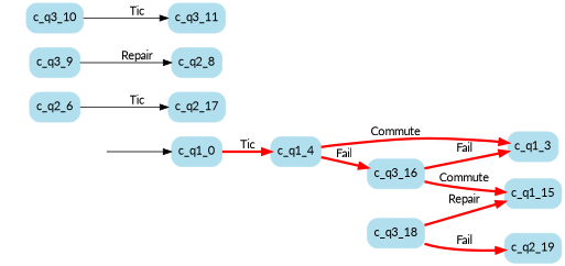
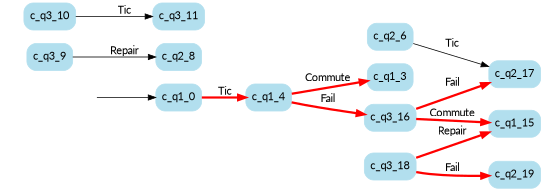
  digraph {
    fontname=Lato
    rankdir=LR
    node [fontname=Lato style="rounded, filled" color=lightblue2 shape=box]
    edge [fontname=Lato color=red penwidth=3]
    start_c_q1_0 [style=invisible color="" shape=""]
    n2 [label=c_q1_0]
    n3 [label=c_q1_4]
    n4 [label=c_q3_16]
    n5 [label=c_q2_17]
    n6 [label=c_q1_15]
    n7 [label=c_q3_18]
    n8 [label=c_q2_19]
    n9 [label=c_q1_3]
    n10 [label=c_q3_9]
    n11 [label=c_q2_8]
    n12 [label=c_q2_6]
    n13 [label=c_q3_11]
    n14 [label=c_q3_10]
    start_c_q1_0 -> n2 [color="" penwidth=""]
    n2 -> n3 [label=Tic]
    n3 -> n4 [label=Fail]
    n3 -> n9 [label=Commute]
-   n4 -> n9 [label=Fail]
+   n4 -> n5 [label=Fail]
    n4 -> n6 [label=Commute]
    n7 -> n6 [label=Repair]
    n7 -> n8 [label=Fail]
    n10 -> n11 [label=Repair color="" penwidth=""]
    n12 -> n5 [label=Tic color="" penwidth=""]
    n14 -> n13 [label=Tic color="" penwidth=""]
  }
